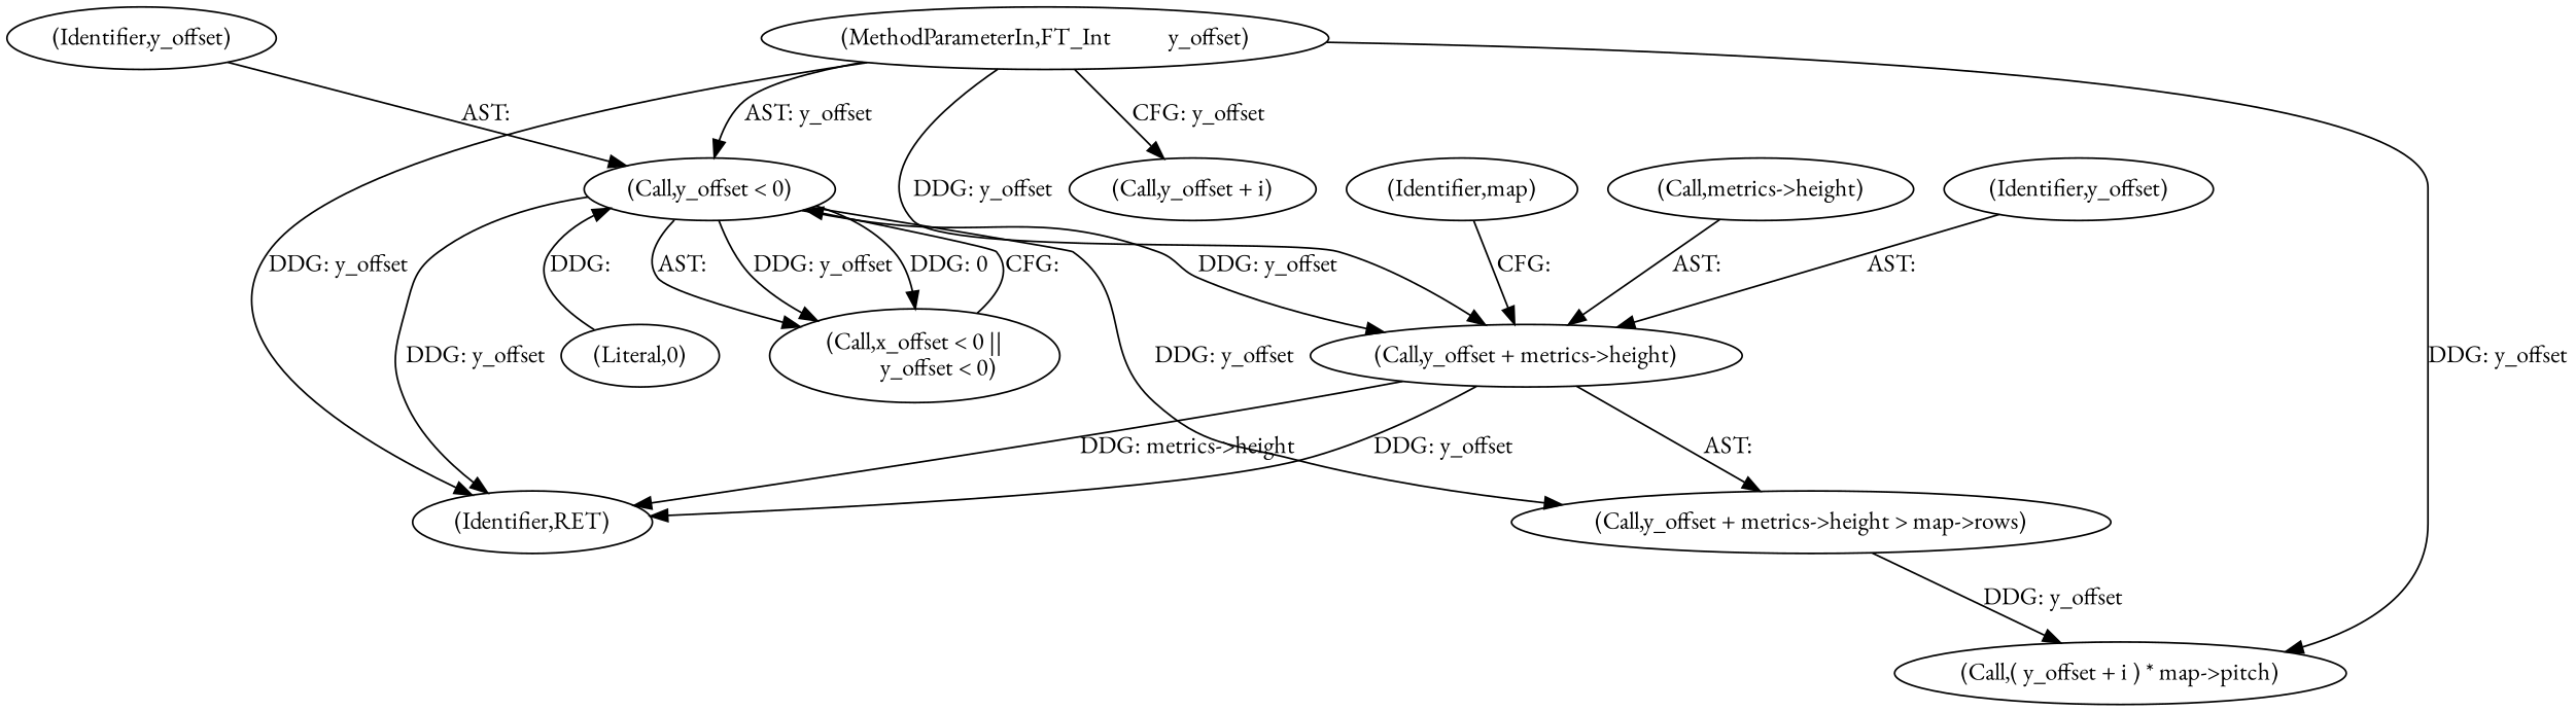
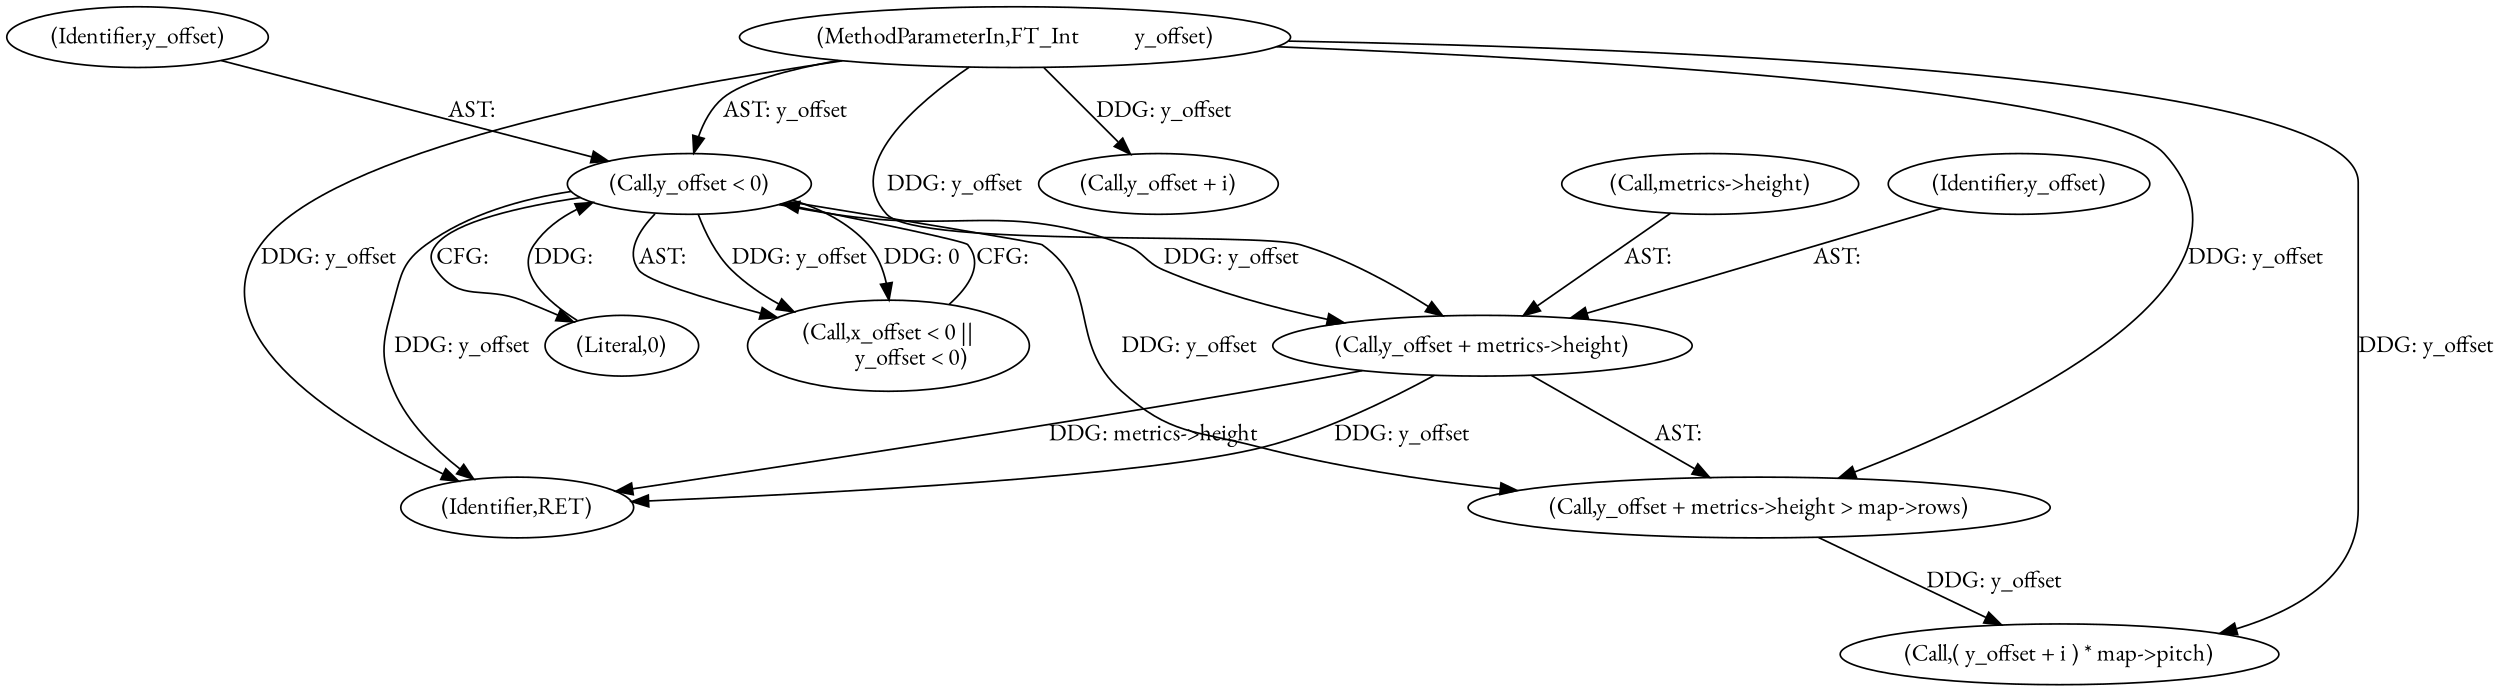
  digraph {
    fontname="EB Garamond"
    node [fontname="EB Garamond"]
    edge [fontname="EB Garamond"]
    n1 [label="(Call,y_offset + metrics->height)"]
    n2 [label="(Call,y_offset + metrics->height > map->rows)"]
    n3 [label="(Identifier,RET)"]
    n4 [label="(Call,( y_offset + i ) * map->pitch)"]
    n5 [label="(Call,metrics->height)"]
    n6 [label="(Call,y_offset < 0)"]
    n7 [label="(Call,x_offset < 0 ||\n         y_offset < 0)"]
    n8 [label="(Literal,0)"]
    n9 [label="(Call,y_offset + i)"]
    n10 [label="(MethodParameterIn,FT_Int           y_offset)"]
    n11 [label="(Identifier,y_offset)"]
    n12 [label="(Identifier,y_offset)"]
-   n13 [label="(Identifier,map)"]
    n1 -> n2 [label="AST: "]
    n1 -> n3 [label="DDG: metrics->height"]
    n1 -> n3 [label="DDG: y_offset"]
    n2 -> n4 [label="DDG: y_offset"]
    n5 -> n1 [label="AST: "]
    n6 -> n1 [label="DDG: y_offset"]
    n6 -> n2 [label="DDG: y_offset"]
    n6 -> n3 [label="DDG: y_offset"]
    n6 -> n7 [label="AST: "]
    n6 -> n7 [label="DDG: y_offset"]
    n6 -> n7 [label="DDG: 0"]
+   n6 -> n8 [label="CFG: "]
    n7 -> n6 [label="CFG: "]
    n8 -> n6 [label="DDG: "]
    n10 -> n1 [label="DDG: y_offset"]
+   n10 -> n2 [label="DDG: y_offset"]
    n10 -> n3 [label="DDG: y_offset"]
    n10 -> n4 [label="DDG: y_offset"]
    n10 -> n6 [label="AST: y_offset"]
-   n10 -> n9 [label="CFG: y_offset"]
+   n10 -> n9 [label="DDG: y_offset"]
    n11 -> n6 [label="AST: "]
    n12 -> n1 [label="AST: "]
-   n13 -> n1 [label="CFG: "]
  }
